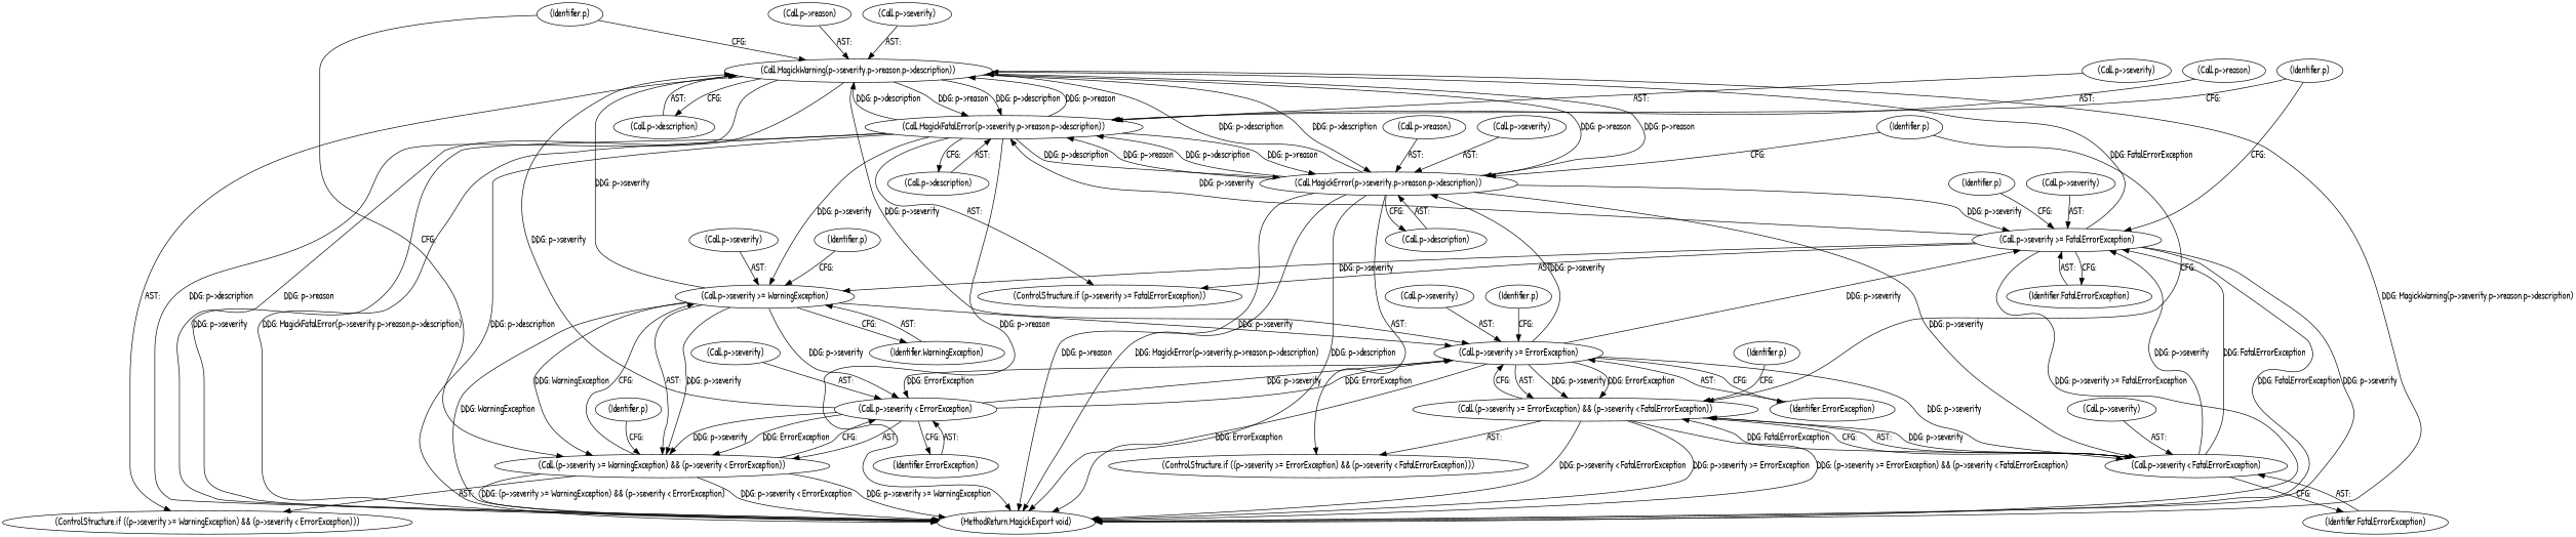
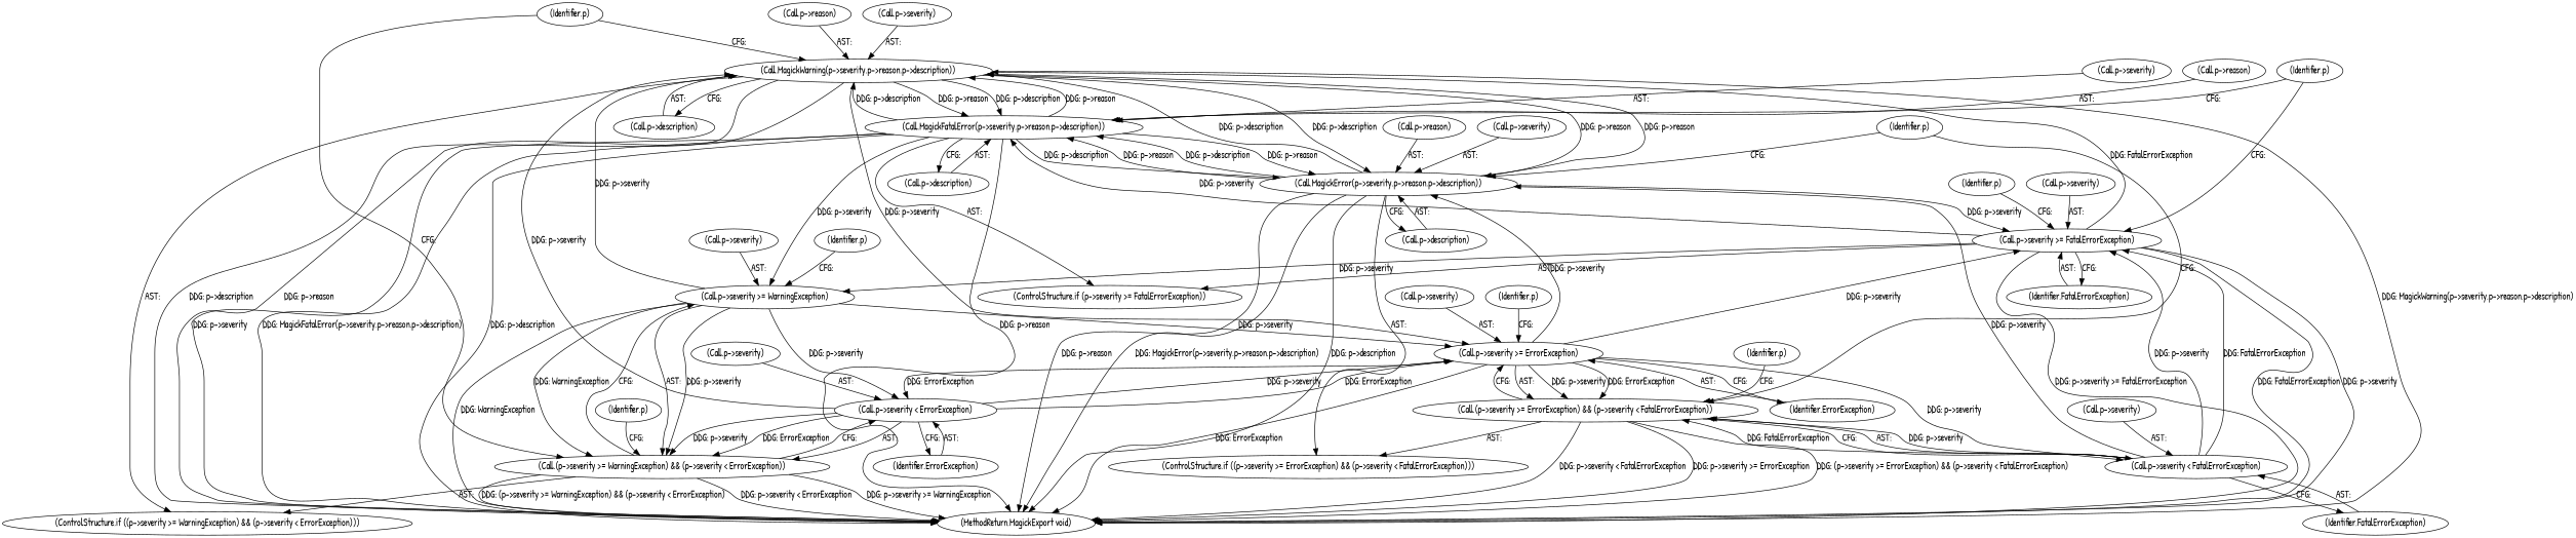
  digraph {
    fontname="Patrick Hand"
    node [fontname="Patrick Hand"]
    edge [fontname="Patrick Hand"]
    n1 [label="(Call,MagickWarning(p->severity,p->reason,p->description))"]
    n2 [label="(Call,MagickFatalError(p->severity,p->reason,p->description))"]
    n3 [label="(Call,p->severity >= ErrorException)"]
    n4 [label="(Call,MagickError(p->severity,p->reason,p->description))"]
    n5 [label="(ControlStructure,if ((p->severity >= WarningException) && (p->severity < ErrorException)))"]
    n6 [label="(Call,p->description)"]
    n7 [label="(MethodReturn,MagickExport void)"]
    n8 [label="(Call,p->severity >= WarningException)"]
    n9 [label="(Call,p->description)"]
    n10 [label="(ControlStructure,if (p->severity >= FatalErrorException))"]
    n11 [label="(Call,p->severity < ErrorException)"]
    n12 [label="(Call,p->severity >= FatalErrorException)"]
    n13 [label="(Call,p->severity < FatalErrorException)"]
    n14 [label="(Call,(p->severity >= ErrorException) && (p->severity < FatalErrorException))"]
    n15 [label="(Identifier,ErrorException)"]
    n16 [label="(ControlStructure,if ((p->severity >= ErrorException) && (p->severity < FatalErrorException)))"]
    n17 [label="(Call,p->description)"]
    n18 [label="(Call,(p->severity >= WarningException) && (p->severity < ErrorException))"]
    n19 [label="(Identifier,ErrorException)"]
-   n20 [label="(Identifier,WarningException)"]
    n21 [label="(Identifier,FatalErrorException)"]
    n22 [label="(Identifier,FatalErrorException)"]
    n23 [label="(Identifier,p)"]
    n24 [label="(Call,p->reason)"]
    n25 [label="(Identifier,p)"]
    n26 [label="(Call,p->severity)"]
    n27 [label="(Call,p->reason)"]
    n28 [label="(Call,p->severity)"]
    n29 [label="(Call,p->severity)"]
    n30 [label="(Identifier,p)"]
    n31 [label="(Call,p->severity)"]
    n32 [label="(Call,p->severity)"]
    n33 [label="(Call,p->severity)"]
    n34 [label="(Identifier,p)"]
    n35 [label="(Identifier,p)"]
    n36 [label="(Identifier,p)"]
    n37 [label="(Call,p->reason)"]
    n38 [label="(Identifier,p)"]
    n39 [label="(Call,p->severity)"]
    n40 [label="(Identifier,p)"]
    n41 [label="(Call,p->severity)"]
    n1 -> n2 [label="DDG: p->reason"]
    n1 -> n2 [label="DDG: p->description"]
    n1 -> n3 [label="DDG: p->severity"]
    n1 -> n4 [label="DDG: p->reason"]
    n1 -> n4 [label="DDG: p->description"]
    n1 -> n5 [label="AST: "]
    n1 -> n6 [label="CFG: "]
    n1 -> n7 [label="DDG: p->description"]
    n1 -> n7 [label="DDG: p->reason"]
    n1 -> n7 [label="DDG: MagickWarning(p->severity,p->reason,p->description)"]
    n2 -> n1 [label="DDG: p->reason"]
    n2 -> n1 [label="DDG: p->description"]
    n2 -> n4 [label="DDG: p->reason"]
    n2 -> n4 [label="DDG: p->description"]
    n2 -> n7 [label="DDG: p->description"]
    n2 -> n7 [label="DDG: p->reason"]
    n2 -> n7 [label="DDG: p->severity"]
    n2 -> n7 [label="DDG: MagickFatalError(p->severity,p->reason,p->description)"]
    n2 -> n8 [label="DDG: p->severity"]
    n2 -> n9 [label="CFG: "]
    n2 -> n10 [label="AST: "]
    n3 -> n4 [label="DDG: p->severity"]
    n3 -> n7 [label="DDG: ErrorException"]
    n3 -> n11 [label="DDG: ErrorException"]
    n3 -> n12 [label="DDG: p->severity"]
    n3 -> n13 [label="DDG: p->severity"]
    n3 -> n14 [label="AST: "]
    n3 -> n14 [label="DDG: p->severity"]
    n3 -> n14 [label="DDG: ErrorException"]
    n3 -> n15 [label="CFG: "]
    n4 -> n1 [label="DDG: p->reason"]
    n4 -> n1 [label="DDG: p->description"]
    n4 -> n2 [label="DDG: p->reason"]
    n4 -> n2 [label="DDG: p->description"]
    n4 -> n7 [label="DDG: p->reason"]
    n4 -> n7 [label="DDG: MagickError(p->severity,p->reason,p->description)"]
    n4 -> n7 [label="DDG: p->description"]
    n4 -> n12 [label="DDG: p->severity"]
    n4 -> n16 [label="AST: "]
    n4 -> n17 [label="CFG: "]
    n6 -> n1 [label="AST: "]
    n8 -> n1 [label="DDG: p->severity"]
    n8 -> n3 [label="DDG: p->severity"]
    n8 -> n7 [label="DDG: WarningException"]
    n8 -> n11 [label="DDG: p->severity"]
    n8 -> n18 [label="AST: "]
    n8 -> n18 [label="DDG: p->severity"]
    n8 -> n18 [label="DDG: WarningException"]
-   n8 -> n20 [label="CFG: "]
    n9 -> n2 [label="AST: "]
    n11 -> n1 [label="DDG: p->severity"]
    n11 -> n3 [label="DDG: p->severity"]
    n11 -> n3 [label="DDG: ErrorException"]
    n11 -> n18 [label="AST: "]
    n11 -> n18 [label="DDG: p->severity"]
    n11 -> n18 [label="DDG: ErrorException"]
    n11 -> n19 [label="CFG: "]
    n12 -> n1 [label="DDG: FatalErrorException"]
    n12 -> n2 [label="DDG: p->severity"]
    n12 -> n7 [label="DDG: p->severity >= FatalErrorException"]
    n12 -> n7 [label="DDG: FatalErrorException"]
    n12 -> n7 [label="DDG: p->severity"]
    n12 -> n8 [label="DDG: p->severity"]
    n12 -> n10 [label="AST: "]
    n12 -> n21 [label="CFG: "]
-   n4 -> n13 [label="DDG: p->severity"]
+   n13 -> n4 [label="DDG: p->severity"]
    n13 -> n12 [label="DDG: p->severity"]
    n13 -> n12 [label="DDG: FatalErrorException"]
    n13 -> n14 [label="AST: "]
    n13 -> n14 [label="DDG: p->severity"]
    n13 -> n14 [label="DDG: FatalErrorException"]
    n13 -> n22 [label="CFG: "]
    n14 -> n3 [label="CFG: "]
    n14 -> n7 [label="DDG: p->severity < FatalErrorException"]
    n14 -> n7 [label="DDG: p->severity >= ErrorException"]
    n14 -> n7 [label="DDG: (p->severity >= ErrorException) && (p->severity < FatalErrorException)"]
    n14 -> n13 [label="CFG: "]
    n14 -> n16 [label="AST: "]
    n15 -> n3 [label="AST: "]
    n17 -> n4 [label="AST: "]
    n18 -> n5 [label="AST: "]
    n18 -> n7 [label="DDG: (p->severity >= WarningException) && (p->severity < ErrorException)"]
    n18 -> n7 [label="DDG: p->severity < ErrorException"]
    n18 -> n7 [label="DDG: p->severity >= WarningException"]
    n18 -> n8 [label="CFG: "]
    n18 -> n11 [label="CFG: "]
    n19 -> n11 [label="AST: "]
-   n20 -> n8 [label="AST: "]
    n21 -> n12 [label="AST: "]
    n22 -> n13 [label="AST: "]
    n23 -> n12 [label="CFG: "]
    n24 -> n4 [label="AST: "]
    n25 -> n8 [label="CFG: "]
    n26 -> n3 [label="AST: "]
    n27 -> n1 [label="AST: "]
    n28 -> n2 [label="AST: "]
    n29 -> n8 [label="AST: "]
    n30 -> n18 [label="CFG: "]
    n31 -> n13 [label="AST: "]
    n32 -> n12 [label="AST: "]
    n33 -> n4 [label="AST: "]
    n34 -> n3 [label="CFG: "]
    n35 -> n1 [label="CFG: "]
    n35 -> n18 [label="CFG: "]
    n36 -> n2 [label="CFG: "]
    n36 -> n12 [label="CFG: "]
    n37 -> n2 [label="AST: "]
    n38 -> n14 [label="CFG: "]
    n39 -> n11 [label="AST: "]
    n40 -> n4 [label="CFG: "]
    n40 -> n14 [label="CFG: "]
    n41 -> n1 [label="AST: "]
  }
